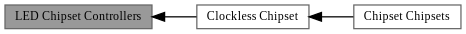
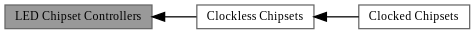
  digraph {
    fontname="Liberation Serif"
    rankdir=LR
    node [color=grey40 fillcolor=white fontname="Liberation Serif" fontsize=10 shape=box style=filled]
    edge [dir=back fontname="Liberation Serif" fontsize=10 labelfontname=Helvetica labelfontsize=10 shape=plaintext style=solid]
    n1 [color=gray40 fillcolor=grey60 fontcolor=black height=0.2 label="LED Chipset Controllers" width=0.4]
-   n2 [height=0.2 label="Clockless Chipset" width=0.4]
-   n3 [height=0.2 label="Chipset Chipsets" width=0.4]
+   n2 [height=0.2 label="Clockless Chipsets" width=0.4]
+   n3 [height=0.2 label="Clocked Chipsets" width=0.4]
    n1 -> n2
    n2 -> n3
  }
